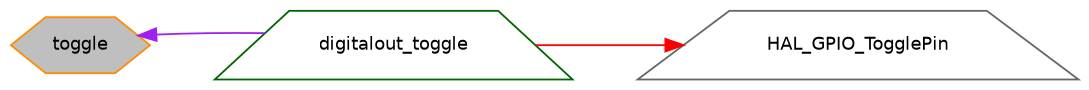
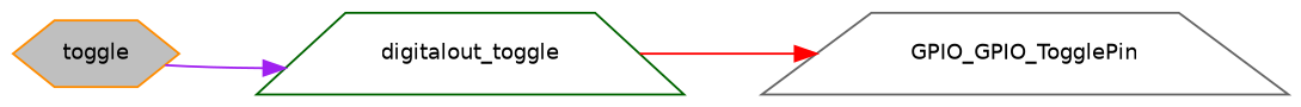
  digraph {
    rankdir=LR
    node [fillcolor=white fontname=Helvetica fontsize=10 shape=trapezium style=filled]
    edge [fontname=Helvetica fontsize=10 labelfontname=Helvetica labelfontsize=10 style=solid]
    n1 [color=darkorange fillcolor=grey75 fontcolor=black height=0.2 label=toggle shape=hexagon width=0.4]
    n2 [color=darkgreen height=0.2 label=digitalout_toggle width=0.4]
-   n3 [color=gray40 height=0.2 label=HAL_GPIO_TogglePin width=0.4]
-   n2 -> n1 [color=purple]
+   n3 [color=gray40 height=0.2 label=GPIO_GPIO_TogglePin width=0.4]
+   n1 -> n2 [color=purple]
    n2 -> n3 [color=red]
  }
